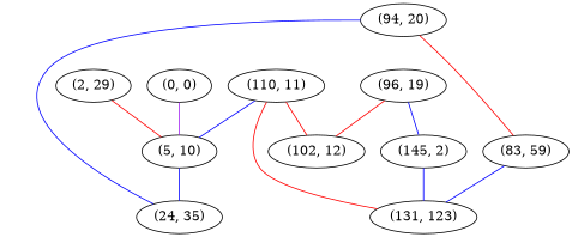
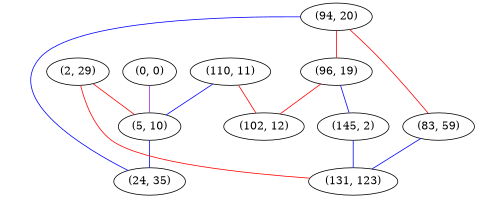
  graph {
    edge [color=blue weight=1]
    "(110, 11)"
    "(5, 10)"
    "(102, 12)"
    "(24, 35)"
    "(2, 29)"
    "(131, 123)"
    "(0, 0)"
    "(94, 20)"
    "(96, 19)"
    "(83, 59)"
    "(145, 2)"
    "(110, 11)" -- "(5, 10)" [weight=3]
    "(110, 11)" -- "(102, 12)" [color=red]
    "(5, 10)" -- "(24, 35)" [weight=3]
    "(2, 29)" -- "(5, 10)" [color=red]
-   "(110, 11)" -- "(131, 123)" [color=red]
+   "(2, 29)" -- "(131, 123)" [color=red]
    "(0, 0)" -- "(5, 10)" [color=purple weight=4]
    "(94, 20)" -- "(24, 35)"
+   "(94, 20)" -- "(96, 19)" [color=red]
    "(94, 20)" -- "(83, 59)" [color=red]
    "(96, 19)" -- "(102, 12)" [color=red]
    "(96, 19)" -- "(145, 2)"
    "(83, 59)" -- "(131, 123)" [weight=3]
    "(145, 2)" -- "(131, 123)" [weight=3]
  }
